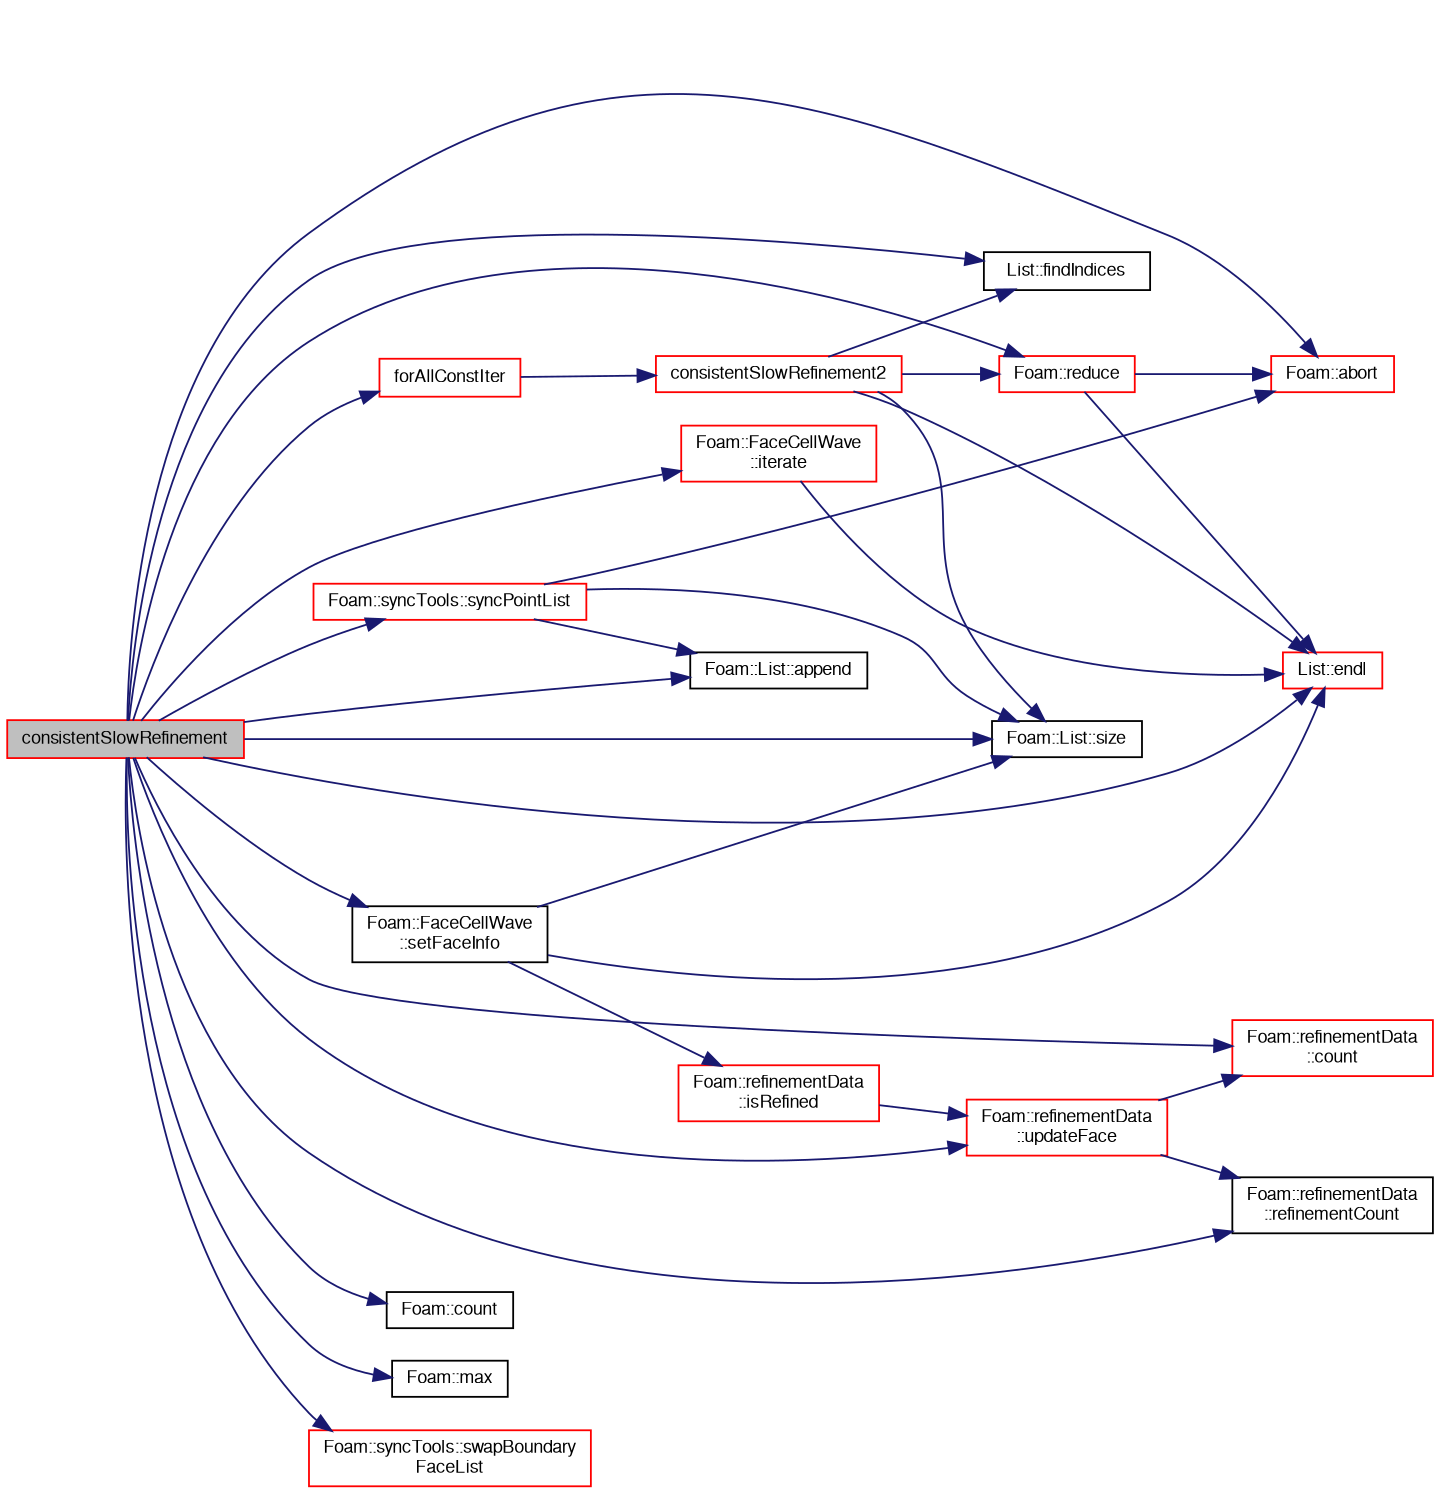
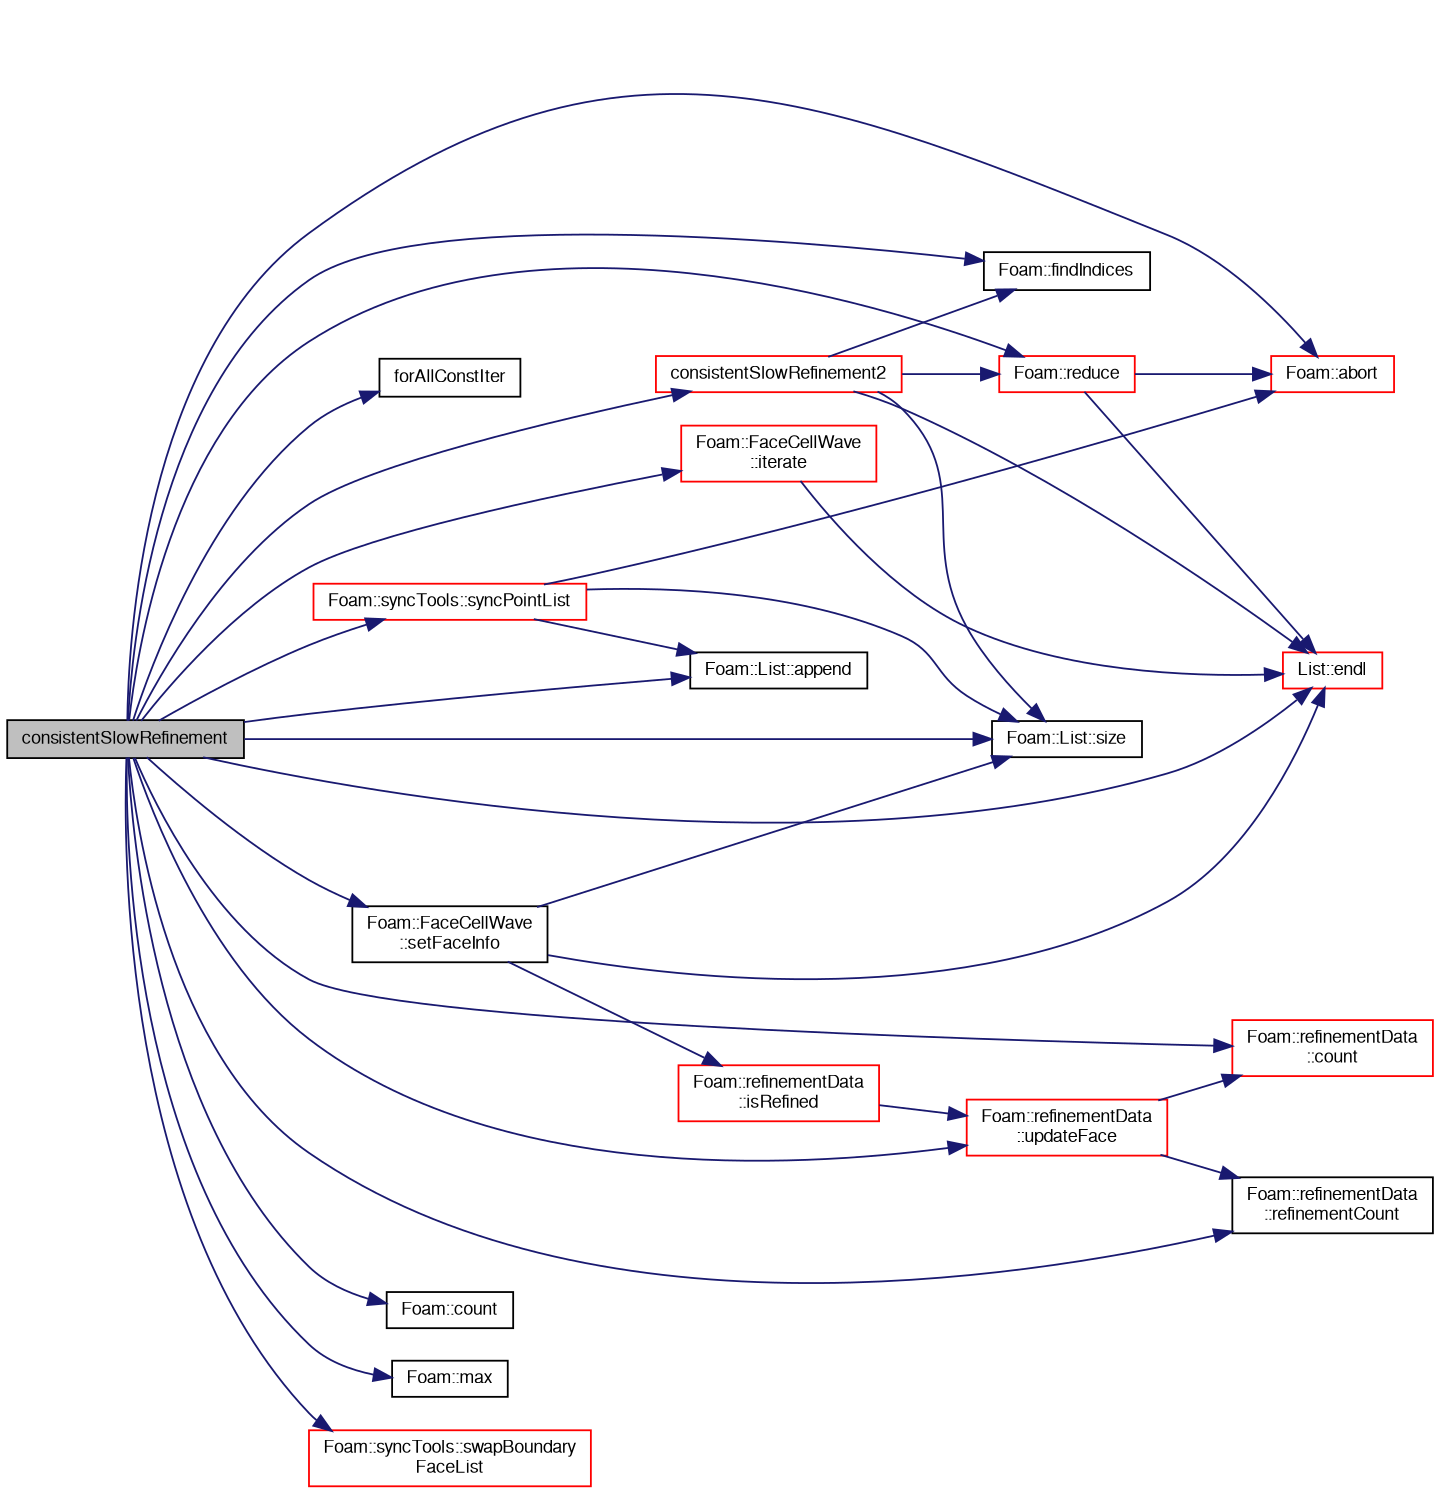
  digraph {
    rankdir=LR
    node [color=red fontname=FreeSans fontsize=10 shape=record]
    edge [color=midnightblue fontname=FreeSans fontsize=10 labelfontname=FreeSans labelfontsize=10 style=solid]
-   n1 [fillcolor=grey75 fontcolor=black height=0.2 label=consistentSlowRefinement style=filled width=0.4]
+   n1 [color=black fillcolor=grey75 fontcolor=black height=0.2 label=consistentSlowRefinement style=filled width=0.4]
    n2 [height=0.2 label="Foam::abort" width=0.4]
    n3 [color=black height=0.2 label="Foam::List::append" width=0.4]
    n4 [height=0.2 label=consistentSlowRefinement2 width=0.4]
    n5 [height=0.2 label="List::endl" width=0.4]
-   n6 [color=black height=0.2 label="List::findIndices" width=0.4]
+   n6 [color=black height=0.2 label="Foam::findIndices" width=0.4]
    n7 [height=0.2 label="Foam::reduce" width=0.4]
    n8 [color=black height=0.2 label="Foam::List::size" width=0.4]
    n9 [height=0.2 label="Foam::refinementData\l::count" width=0.4]
-   n10 [height=0.2 label=forAllConstIter width=0.4]
+   n10 [color=black height=0.2 label=forAllConstIter width=0.4]
    n11 [height=0.2 label="Foam::refinementData\l::updateFace" width=0.4]
    n12 [color=black height=0.2 label="Foam::refinementData\l::refinementCount" width=0.4]
    n13 [height=0.2 label="Foam::FaceCellWave\l::iterate" width=0.4]
    n14 [color=black height=0.2 label="Foam::count" width=0.4]
    n15 [color=black height=0.2 label="Foam::max" width=0.4]
    n16 [color=black height=0.2 label="Foam::FaceCellWave\l::setFaceInfo" width=0.4]
    n17 [height=0.2 label="Foam::syncTools::swapBoundary\lFaceList" width=0.4]
    n18 [height=0.2 label="Foam::syncTools::syncPointList" width=0.4]
    n19 [height=0.2 label="Foam::refinementData\l::isRefined" width=0.4]
    n1 -> n2
    n1 -> n3
-   n10 -> n4
+   n1 -> n4
    n1 -> n5
    n1 -> n6
    n1 -> n7
    n1 -> n8
    n1 -> n9
    n1 -> n10
    n1 -> n11
    n1 -> n12
    n1 -> n13
    n1 -> n14
    n1 -> n15
    n1 -> n16
    n1 -> n17
    n1 -> n18
    n4 -> n5
    n4 -> n6
    n4 -> n7
    n4 -> n8
    n7 -> n2
    n7 -> n5
    n11 -> n9
    n11 -> n12
    n13 -> n5
    n16 -> n5
    n16 -> n8
    n16 -> n19
    n18 -> n2
    n18 -> n3
    n18 -> n8
    n19 -> n11
  }
